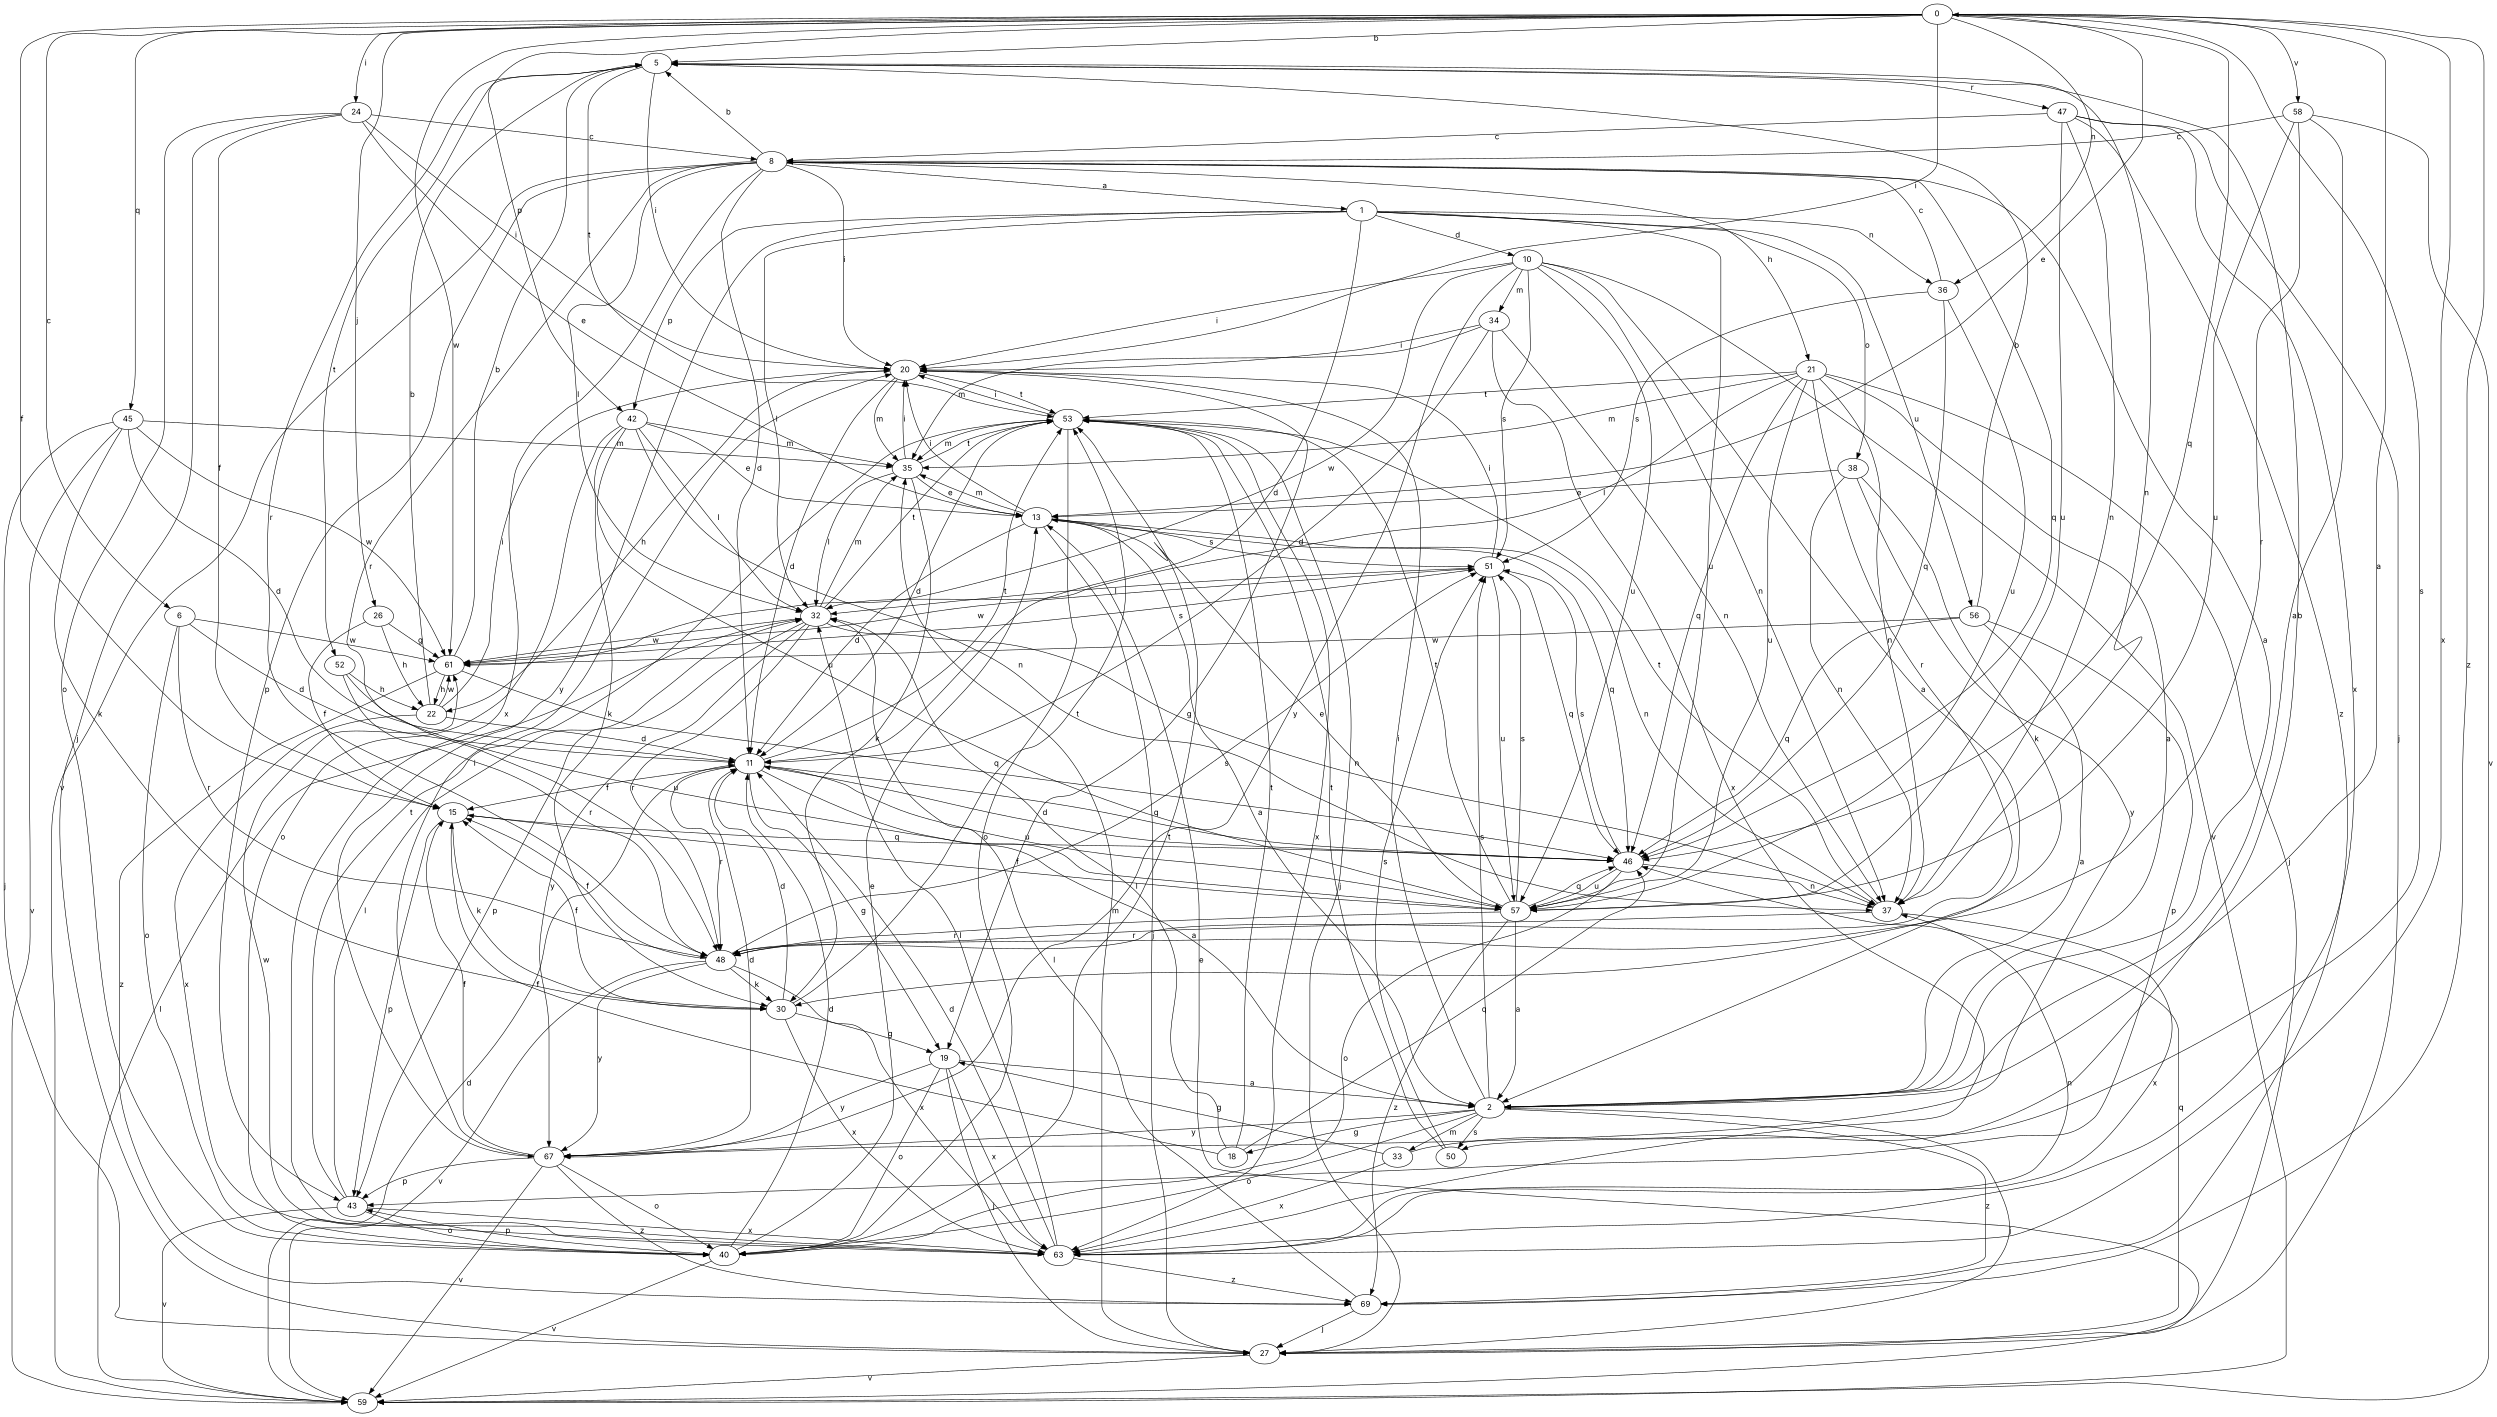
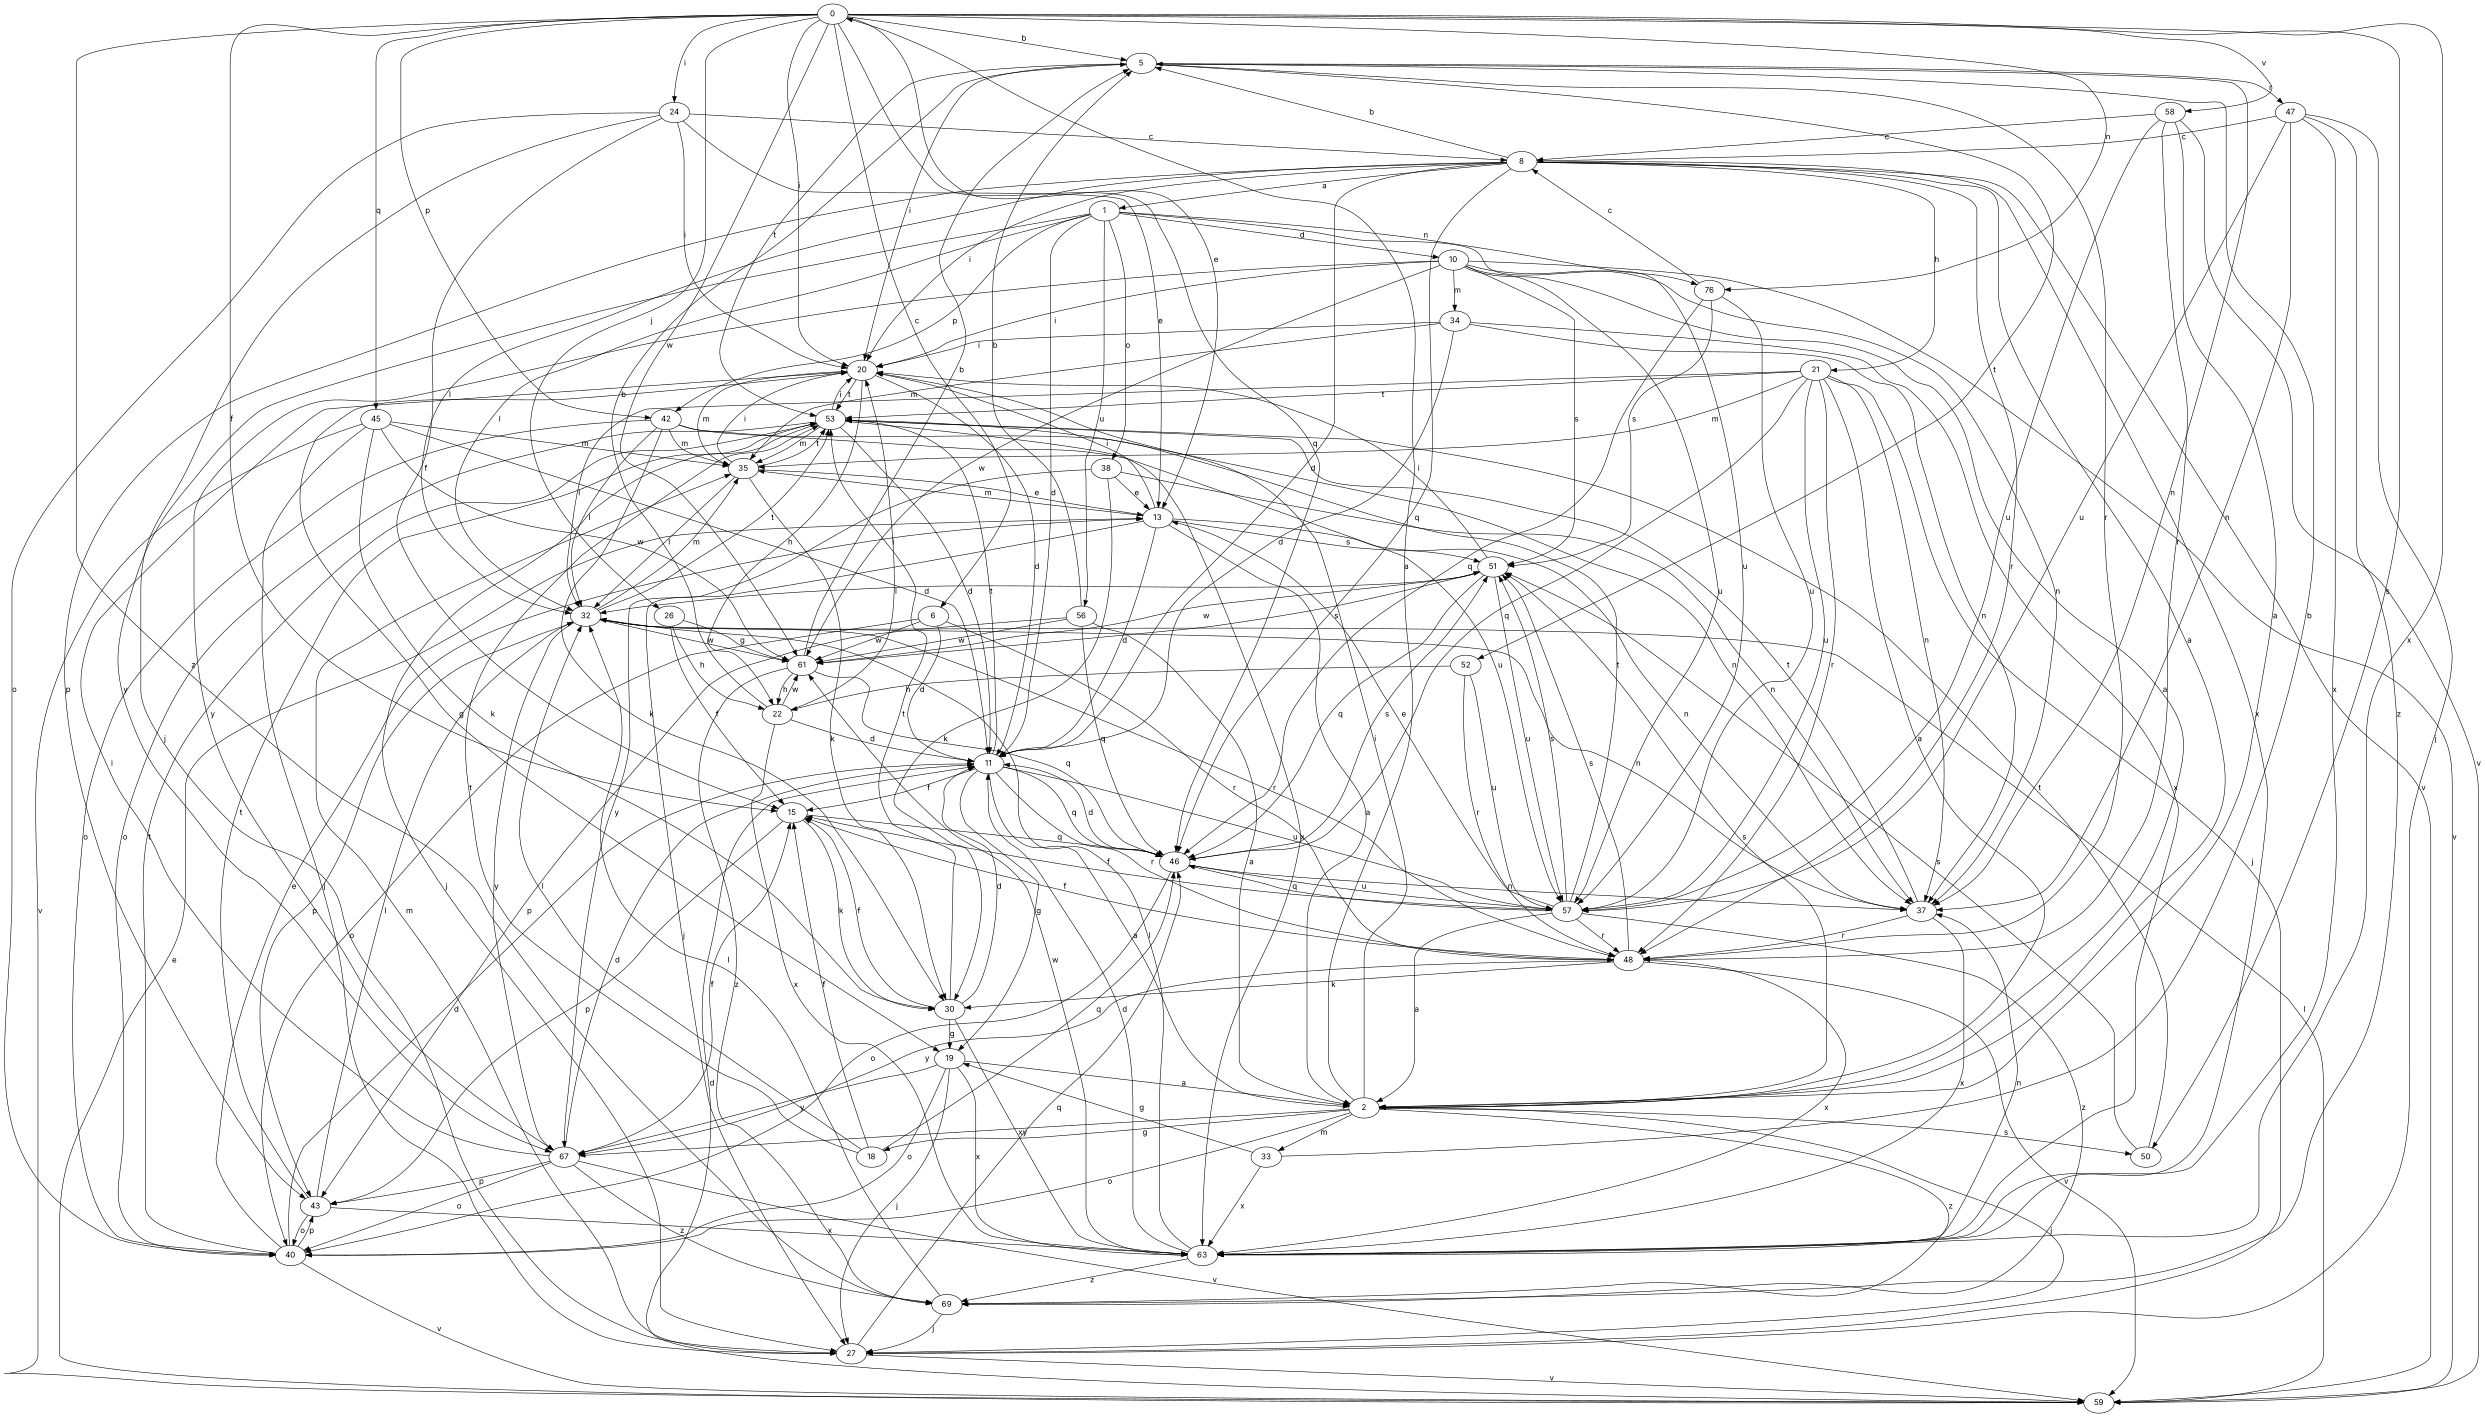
  strict digraph {
    fontname=Inter
    node [fontname=Inter]
    edge [fontname=Inter]
    0
    5
    6
    13
    15
    24
    n7 [label=20]
    26
-   36
+   36 [label=76]
    42
    45
    46
    50
    58
    61
    63
    69
    37
    47
    48
    52
    53
    11
    40
    2
    27
    51
    35
    43
    30
    8
    19
    22
    57
    32
    59
    1
    10
    38
    56
    67
    34
    18
    33
    21
    0 -> 5 [label=b]
    0 -> 6 [label=c]
    0 -> 13 [label=e]
    0 -> 15 [label=f]
    0 -> 24 [label=i]
    0 -> n7 [label=i]
    0 -> 26 [label=j]
    0 -> 36 [label=n]
    0 -> 42 [label=p]
    0 -> 45 [label=q]
    0 -> 46 [label=q]
    0 -> 50 [label=s]
    0 -> 58 [label=v]
    0 -> 61 [label=w]
    0 -> 63 [label=x]
    0 -> 69 [label=z]
    5 -> n7 [label=i]
    5 -> 37 [label=n]
    5 -> 47 [label=r]
    5 -> 48 [label=r]
    5 -> 52 [label=t]
    5 -> 53 [label=t]
    6 -> 61 [label=w]
    6 -> 48 [label=r]
    6 -> 11 [label=d]
    6 -> 40 [label=o]
    13 -> n7 [label=i]
-   13 -> 46 [label=q]
    13 -> 37 [label=n]
    13 -> 11 [label=d]
    13 -> 2 [label=a]
    13 -> 27 [label=j]
    13 -> 51 [label=s]
    13 -> 35 [label=m]
    15 -> 46 [label=q]
    15 -> 43 [label=p]
    15 -> 30 [label=k]
    24 -> 13 [label=e]
    24 -> 15 [label=f]
    24 -> n7 [label=i]
    24 -> 40 [label=o]
    24 -> 27 [label=j]
    24 -> 8 [label=c]
    n7 -> 53 [label=t]
    n7 -> 11 [label=d]
    n7 -> 35 [label=m]
    n7 -> 19 [label=g]
    n7 -> 22 [label=h]
    26 -> 15 [label=f]
    26 -> 61 [label=g]
    26 -> 22 [label=h]
    36 -> 46 [label=q]
    36 -> 51 [label=s]
    36 -> 8 [label=c]
    36 -> 57 [label=u]
-   42 -> 13 [label=e]
    42 -> 37 [label=n]
    42 -> 40 [label=o]
    42 -> 35 [label=m]
    42 -> 30 [label=k]
    42 -> 57 [label=u]
    42 -> 32 [label=l]
    45 -> 61 [label=w]
    45 -> 11 [label=d]
    45 -> 27 [label=j]
    45 -> 35 [label=m]
    45 -> 30 [label=k]
    45 -> 59 [label=v]
    46 -> 37 [label=n]
    46 -> 11 [label=d]
    46 -> 40 [label=o]
    46 -> 51 [label=s]
    46 -> 57 [label=u]
    50 -> 53 [label=t]
    50 -> 51 [label=s]
    58 -> 48 [label=r]
    58 -> 2 [label=a]
    58 -> 8 [label=c]
    58 -> 57 [label=u]
    58 -> 59 [label=v]
    61 -> 5 [label=b]
    61 -> 46 [label=q]
    61 -> 69 [label=z]
    61 -> 51 [label=s]
    61 -> 22 [label=h]
    63 -> 61 [label=w]
    63 -> 69 [label=z]
    63 -> 37 [label=n]
    63 -> 11 [label=d]
    63 -> 32 [label=l]
    69 -> 27 [label=j]
    69 -> 32 [label=l]
    37 -> 63 [label=x]
    37 -> 48 [label=r]
    37 -> 53 [label=t]
    47 -> 63 [label=x]
    47 -> 69 [label=z]
    47 -> 37 [label=n]
    47 -> 27 [label=j]
    47 -> 8 [label=c]
    47 -> 57 [label=u]
    48 -> 15 [label=f]
    48 -> 63 [label=x]
    48 -> 51 [label=s]
    48 -> 30 [label=k]
    48 -> 59 [label=v]
    48 -> 67 [label=y]
    52 -> 48 [label=r]
    52 -> 22 [label=h]
    52 -> 57 [label=u]
    53 -> n7 [label=i]
    53 -> 63 [label=x]
    53 -> 11 [label=d]
    53 -> 40 [label=o]
    53 -> 27 [label=j]
    53 -> 35 [label=m]
    11 -> 15 [label=f]
    11 -> 46 [label=q]
    11 -> 48 [label=r]
    11 -> 53 [label=t]
    11 -> 2 [label=a]
    11 -> 19 [label=g]
    11 -> 57 [label=u]
    40 -> 13 [label=e]
    40 -> 53 [label=t]
    40 -> 11 [label=d]
    40 -> 43 [label=p]
    40 -> 59 [label=v]
    2 -> 0 [label=a]
    2 -> n7 [label=i]
    2 -> 50 [label=s]
    2 -> 69 [label=z]
    2 -> 40 [label=o]
    2 -> 27 [label=j]
    2 -> 51 [label=s]
    2 -> 67 [label=y]
    2 -> 18 [label=g]
    2 -> 33 [label=m]
    27 -> 46 [label=q]
    27 -> 35 [label=m]
    27 -> 59 [label=v]
    51 -> n7 [label=i]
    51 -> 46 [label=q]
    51 -> 61 [label=w]
    51 -> 57 [label=u]
    51 -> 32 [label=l]
    35 -> 13 [label=e]
    35 -> n7 [label=i]
    35 -> 53 [label=t]
    35 -> 30 [label=k]
    35 -> 32 [label=l]
    43 -> 63 [label=x]
    43 -> 53 [label=t]
    43 -> 40 [label=o]
    43 -> 32 [label=l]
-   43 -> 59 [label=v]
    30 -> 15 [label=f]
    30 -> 63 [label=x]
    30 -> 53 [label=t]
    30 -> 11 [label=d]
    30 -> 19 [label=g]
    8 -> 5 [label=b]
    8 -> n7 [label=i]
    8 -> 46 [label=q]
    8 -> 63 [label=x]
    8 -> 48 [label=r]
    8 -> 11 [label=d]
    8 -> 2 [label=a]
    8 -> 43 [label=p]
    8 -> 32 [label=l]
    8 -> 59 [label=v]
    8 -> 1 [label=a]
    8 -> 21 [label=h]
    19 -> 63 [label=x]
    19 -> 40 [label=o]
    19 -> 2 [label=a]
    19 -> 27 [label=j]
    19 -> 67 [label=y]
    22 -> 5 [label=b]
    22 -> n7 [label=i]
    22 -> 61 [label=w]
    22 -> 63 [label=x]
    22 -> 11 [label=d]
    57 -> 13 [label=e]
    57 -> 15 [label=f]
    57 -> 46 [label=q]
    57 -> 69 [label=z]
    57 -> 48 [label=r]
    57 -> 53 [label=t]
    57 -> 2 [label=a]
    57 -> 51 [label=s]
    32 -> 61 [label=w]
    32 -> 37 [label=n]
    32 -> 48 [label=r]
    32 -> 53 [label=t]
    32 -> 35 [label=m]
    32 -> 43 [label=p]
    32 -> 67 [label=y]
    59 -> 13 [label=e]
    59 -> 11 [label=d]
    59 -> 32 [label=l]
    1 -> 36 [label=n]
    1 -> 42 [label=p]
    1 -> 11 [label=d]
    1 -> 57 [label=u]
    1 -> 32 [label=l]
    1 -> 10 [label=d]
    1 -> 38 [label=o]
    1 -> 56 [label=u]
    1 -> 67 [label=y]
    10 -> n7 [label=i]
    10 -> 61 [label=w]
    10 -> 37 [label=n]
    10 -> 2 [label=a]
    10 -> 51 [label=s]
    10 -> 57 [label=u]
    10 -> 59 [label=v]
    10 -> 67 [label=y]
    10 -> 34 [label=m]
    38 -> 13 [label=e]
    38 -> 37 [label=n]
    38 -> 30 [label=k]
    38 -> 67 [label=y]
    56 -> 5 [label=b]
    56 -> 46 [label=q]
    56 -> 61 [label=w]
    56 -> 2 [label=a]
    56 -> 43 [label=p]
    67 -> 15 [label=f]
    67 -> n7 [label=i]
    67 -> 69 [label=z]
    67 -> 11 [label=d]
    67 -> 40 [label=o]
    67 -> 43 [label=p]
    67 -> 59 [label=v]
    34 -> n7 [label=i]
    34 -> 63 [label=x]
    34 -> 37 [label=n]
    34 -> 11 [label=d]
    34 -> 35 [label=m]
    18 -> 15 [label=f]
    18 -> 46 [label=q]
    18 -> 53 [label=t]
    18 -> 32 [label=l]
    33 -> 5 [label=b]
    33 -> 63 [label=x]
    33 -> 19 [label=g]
    21 -> 46 [label=q]
    21 -> 37 [label=n]
    21 -> 48 [label=r]
    21 -> 53 [label=t]
    21 -> 2 [label=a]
    21 -> 27 [label=j]
    21 -> 35 [label=m]
    21 -> 57 [label=u]
    21 -> 32 [label=l]
  }
